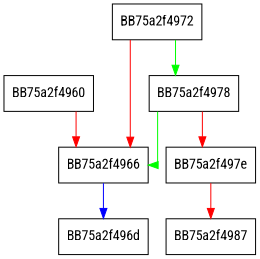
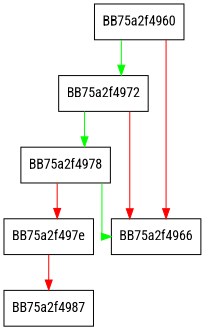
  digraph {
    fontname="Roboto Condensed"
    splines=ortho
    node [fontname="Roboto Condensed" shape=box]
    edge [color=red fontname="Roboto Condensed"]
    BB75a2f4960
    BB75a2f4972
    BB75a2f4966
    BB75a2f4978
-   BB75a2f496d
    BB75a2f497e
    BB75a2f4987
+   BB75a2f4960 -> BB75a2f4972 [color=green]
    BB75a2f4960 -> BB75a2f4966
    BB75a2f4972 -> BB75a2f4966
    BB75a2f4972 -> BB75a2f4978 [color=green]
-   BB75a2f4966 -> BB75a2f496d [color=blue]
    BB75a2f4978 -> BB75a2f4966 [color=green]
    BB75a2f4978 -> BB75a2f497e
    BB75a2f497e -> BB75a2f4987
  }
